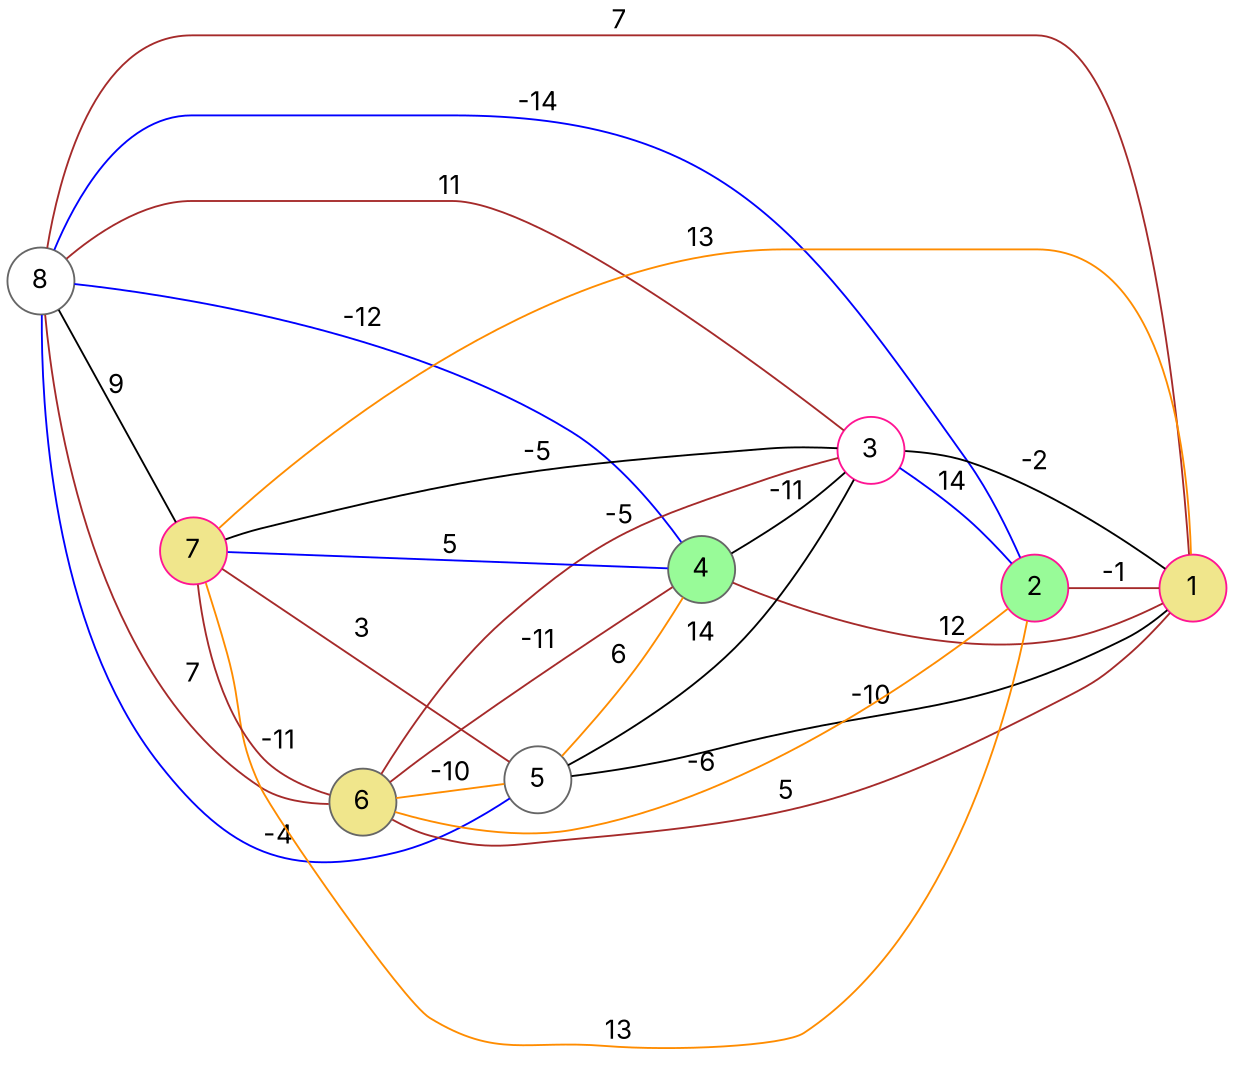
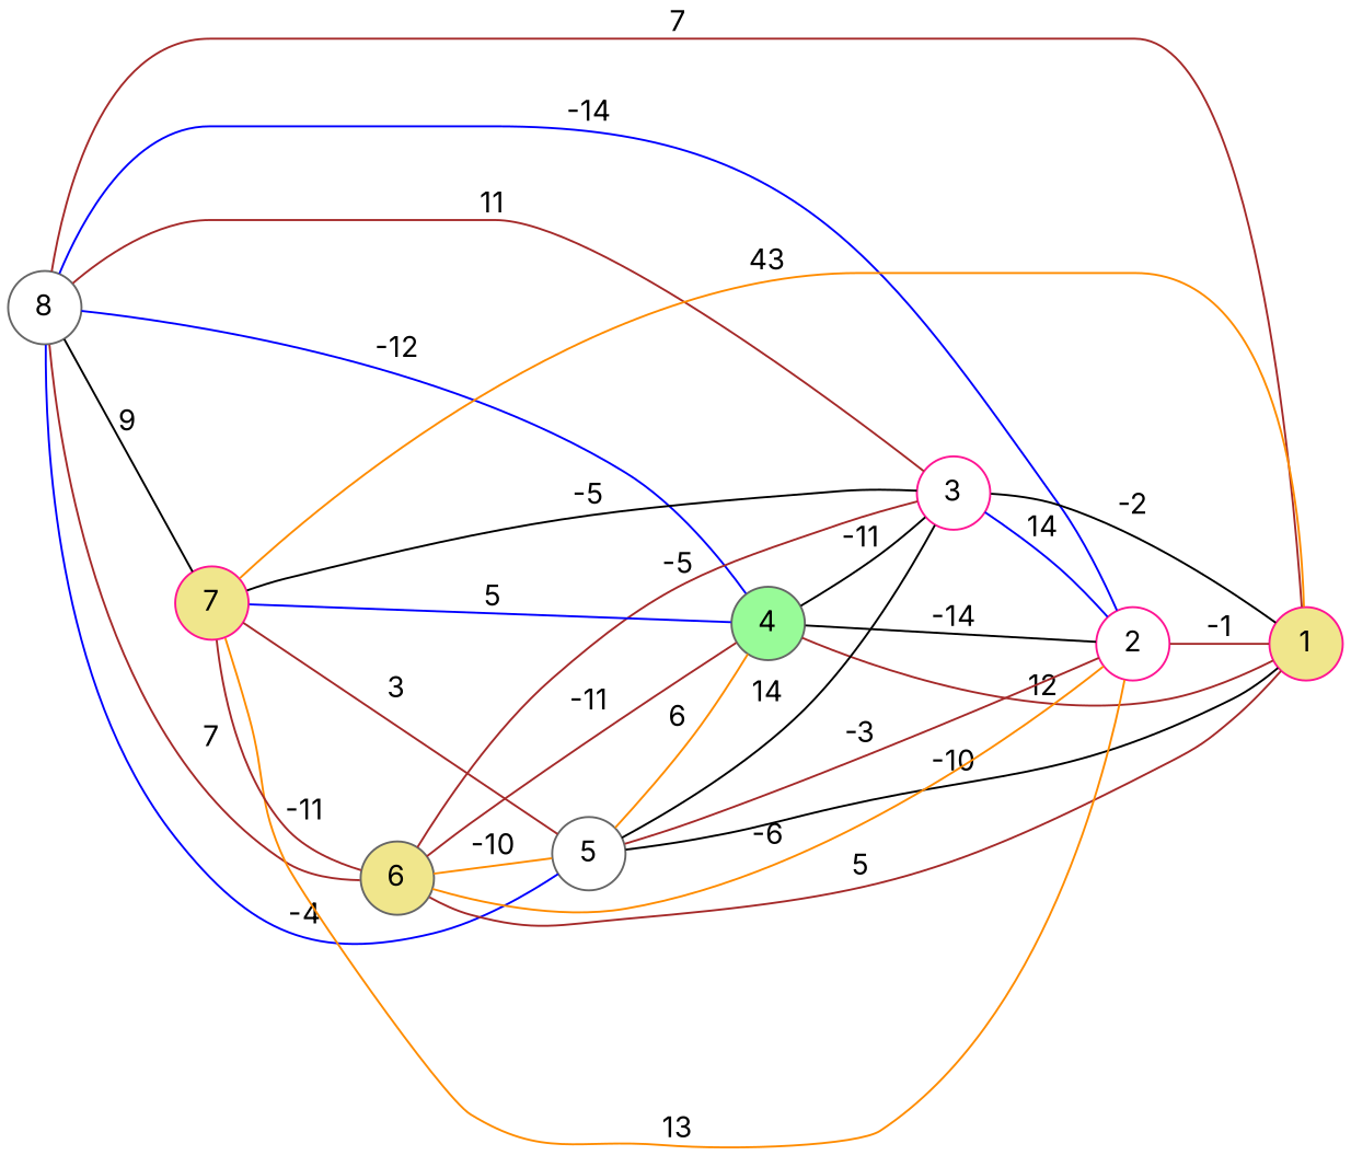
  graph {
    fontname=Inter
    rankdir=LR
    node [color=deeppink fillcolor=khaki fontname=Inter shape=circle style=filled]
    edge [color=brown fontname=Inter]
    1
    8 [color=gray40 fillcolor=white]
-   2 [fillcolor=palegreen]
+   2 [fillcolor=white]
    3 [fillcolor=white]
    4 [color=gray40 fillcolor=palegreen]
    5 [color=gray40 fillcolor=white]
    6 [color=gray40]
    7
    8 -- 1 [label=7]
    8 -- 2 [color=blue label=-14]
    8 -- 3 [label=11]
    8 -- 4 [color=blue label=-12]
    8 -- 5 [color=blue label=-4]
    8 -- 6 [label=7]
    8 -- 7 [color=black label=9]
    2 -- 1 [label=-1]
    3 -- 1 [color=black label=-2]
    3 -- 2 [color=blue label=14]
    4 -- 1 [label=12]
+   4 -- 2 [color=black label=-14]
    4 -- 3 [color=black label=-11]
    5 -- 1 [color=black label=-10]
+   5 -- 2 [label=-3]
    5 -- 3 [color=black label=14]
    5 -- 4 [color=darkorange label=6]
    6 -- 1 [label=5]
    6 -- 2 [color=darkorange label=-6]
    6 -- 3 [label=-5]
    6 -- 4 [label=-11]
    6 -- 5 [color=darkorange label=-10]
-   7 -- 1 [color=darkorange label=13]
+   7 -- 1 [color=darkorange label=43]
    7 -- 2 [color=darkorange label=13]
    7 -- 3 [color=black label=-5]
    7 -- 4 [color=blue label=5]
    7 -- 5 [label=3]
    7 -- 6 [label=-11]
  }
